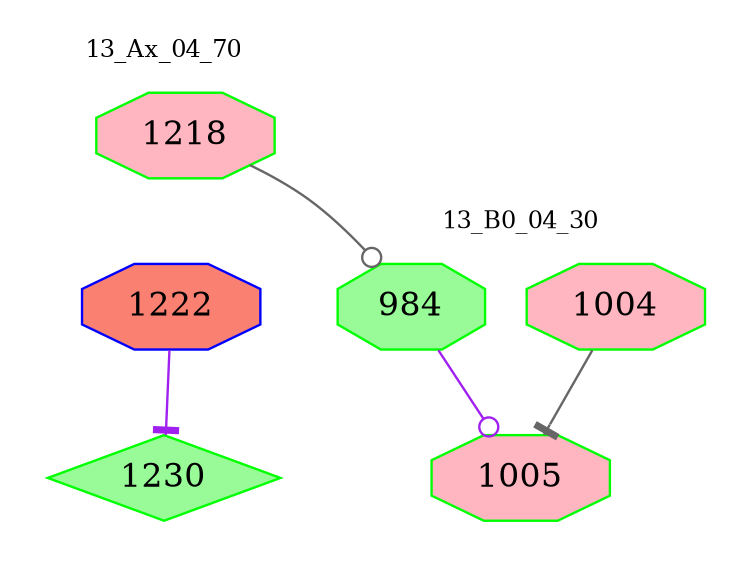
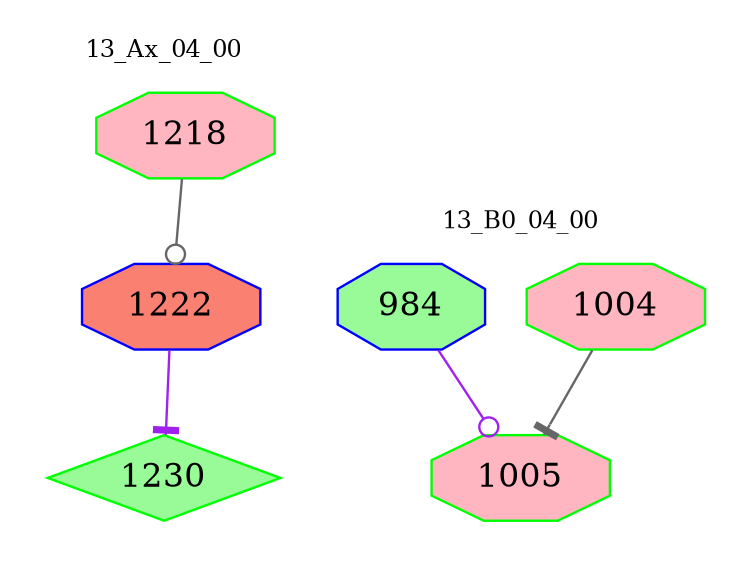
  digraph {
    node [color=green fillcolor=lightpink shape=octagon style=filled]
    edge [arrowhead=odot color=gray40]
    n1 [label=1218]
    n2 [color=blue fillcolor=salmon label=1222]
    n3 [fillcolor=palegreen label=1230 shape=diamond]
    n4 [label=1004]
-   n5 [fillcolor=palegreen label=984]
+   n5 [color=blue fillcolor=palegreen label=984]
    n6 [label=1005]
    subgraph cluster_1 {
      color=white
      fontsize=10
-     label="13_Ax_04_70"
+     label="13_Ax_04_00"
      n1
      n2
      n3
    }
    subgraph cluster_2 {
      color=white
      fontsize=10
-     label="13_B0_04_30"
+     label="13_B0_04_00"
      n4
      n5
      n6
    }
-   n1 -> n5
+   n1 -> n2
    n2 -> n3 [arrowhead=tee color=purple]
    n4 -> n6 [arrowhead=tee]
    n5 -> n6 [color=purple]
  }
